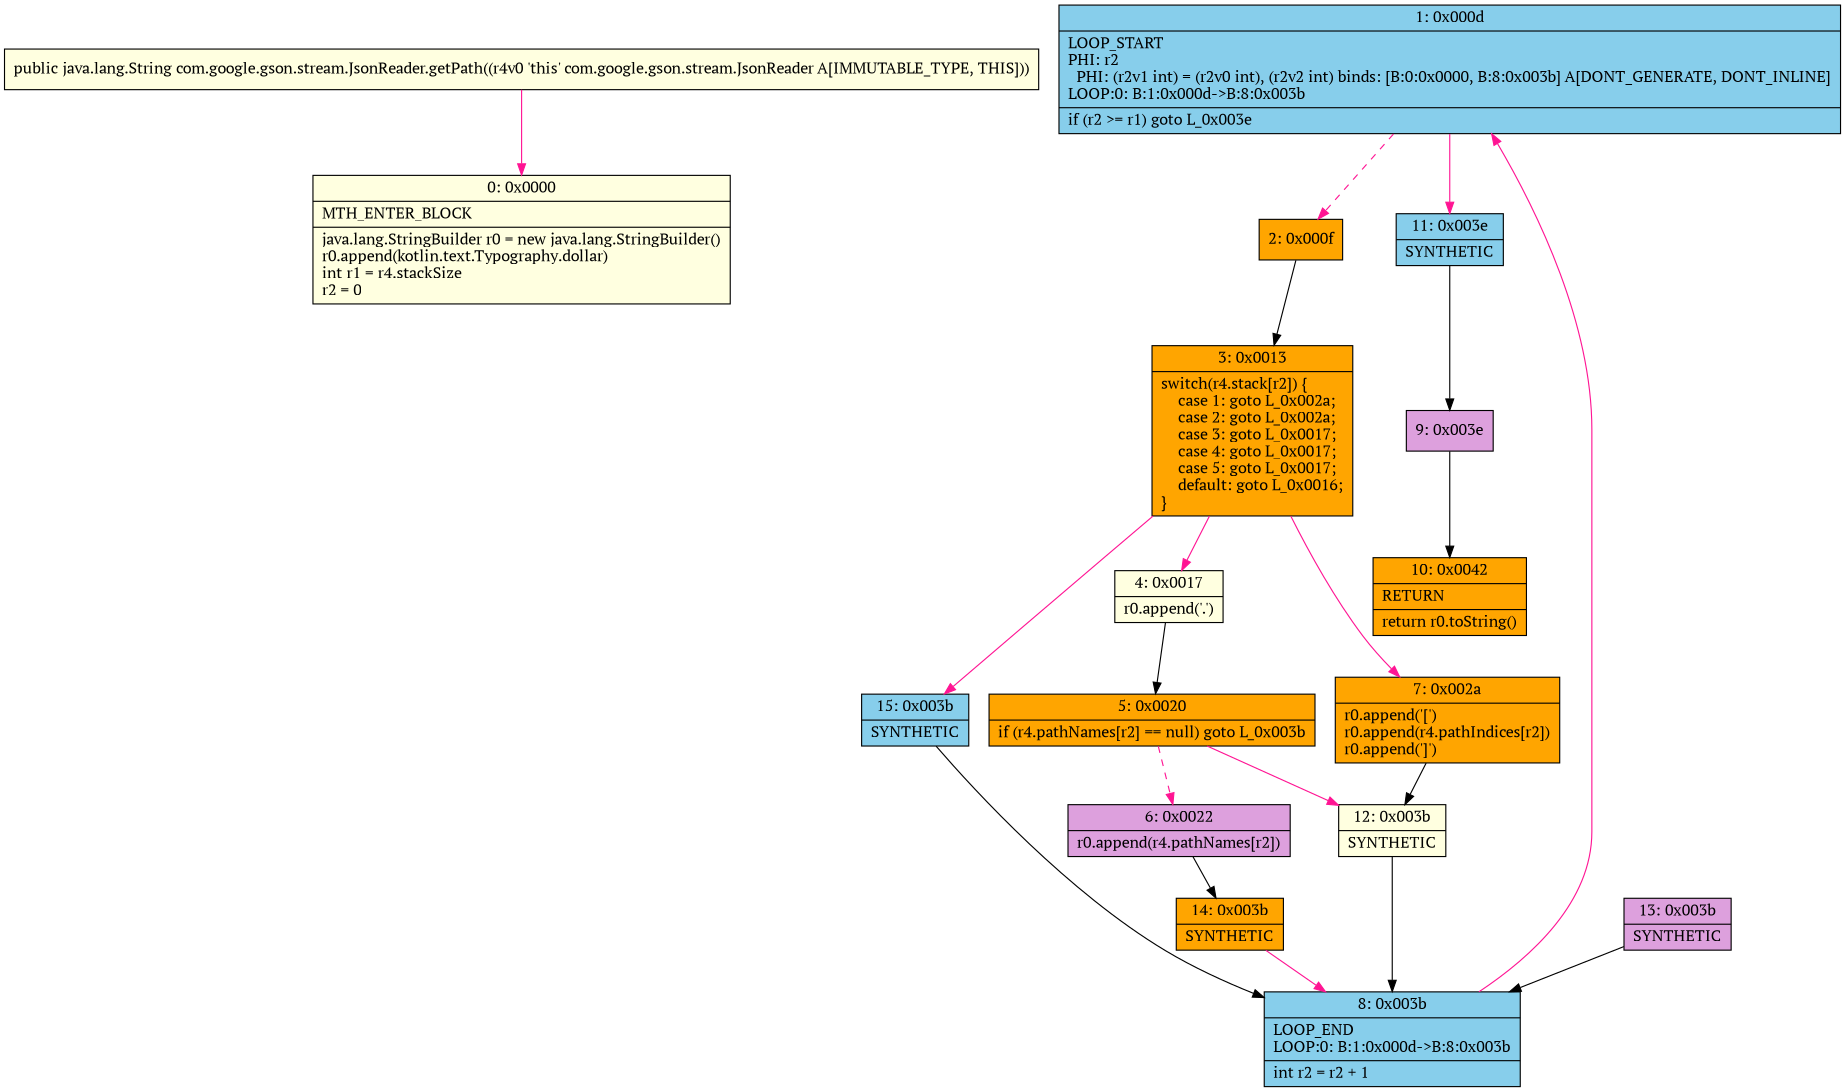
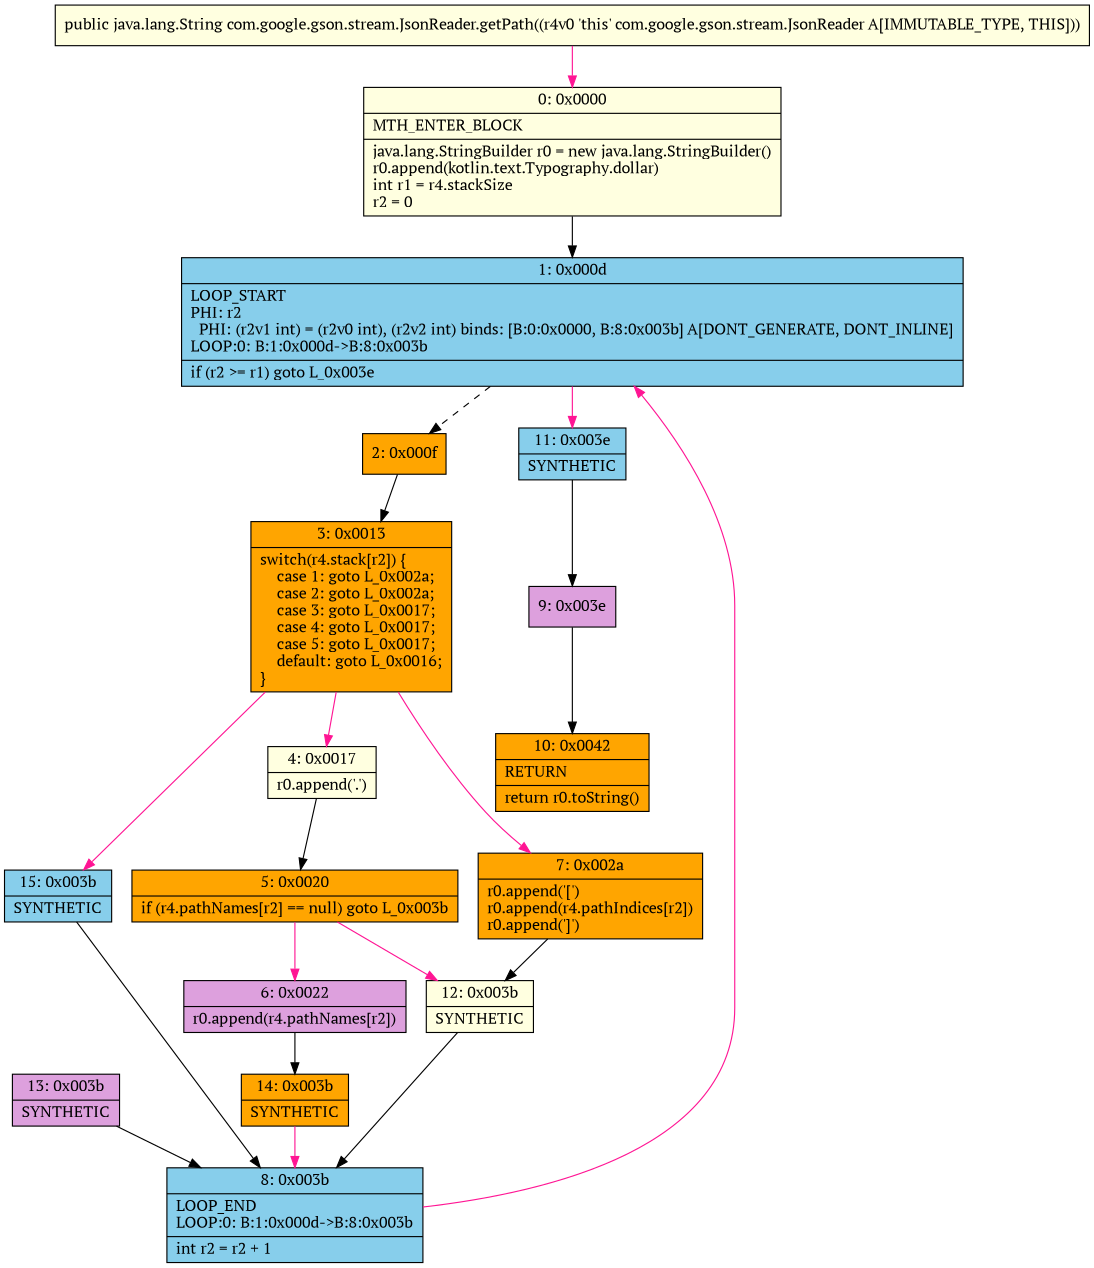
  digraph {
    fontname="PT Serif"
    node [fillcolor=orange fontname="PT Serif" shape=record style=filled]
    edge [color=black fontname="PT Serif"]
    n1 [fillcolor=lightyellow label="{0\:\ 0x0000|MTH_ENTER_BLOCK\l|java.lang.StringBuilder r0 = new java.lang.StringBuilder()\lr0.append(kotlin.text.Typography.dollar)\lint r1 = r4.stackSize\lr2 = 0\l}"]
    n2 [fillcolor=skyblue label="{1\:\ 0x000d|LOOP_START\lPHI: r2 \l  PHI: (r2v1 int) = (r2v0 int), (r2v2 int) binds: [B:0:0x0000, B:8:0x003b] A[DONT_GENERATE, DONT_INLINE]\lLOOP:0: B:1:0x000d\-\>B:8:0x003b\l|if (r2 \>= r1) goto L_0x003e\l}"]
    n3 [label="{2\:\ 0x000f}"]
    n4 [fillcolor=skyblue label="{11\:\ 0x003e|SYNTHETIC\l}"]
    n5 [label="{3\:\ 0x0013|switch(r4.stack[r2]) \{\l    case 1: goto L_0x002a;\l    case 2: goto L_0x002a;\l    case 3: goto L_0x0017;\l    case 4: goto L_0x0017;\l    case 5: goto L_0x0017;\l    default: goto L_0x0016;\l\}\l}"]
    n6 [fillcolor=plum label="{9\:\ 0x003e}"]
    n7 [fillcolor=lightyellow label="{4\:\ 0x0017|r0.append('.')\l}"]
    n8 [label="{7\:\ 0x002a|r0.append('[')\lr0.append(r4.pathIndices[r2])\lr0.append(']')\l}"]
    n9 [fillcolor=skyblue label="{15\:\ 0x003b|SYNTHETIC\l}"]
    n10 [label="{5\:\ 0x0020|if (r4.pathNames[r2] == null) goto L_0x003b\l}"]
    n11 [fillcolor=lightyellow label="{12\:\ 0x003b|SYNTHETIC\l}"]
    n12 [fillcolor=skyblue label="{8\:\ 0x003b|LOOP_END\lLOOP:0: B:1:0x000d\-\>B:8:0x003b\l|int r2 = r2 + 1\l}"]
    n13 [fillcolor=plum label="{6\:\ 0x0022|r0.append(r4.pathNames[r2])\l}"]
    n14 [label="{14\:\ 0x003b|SYNTHETIC\l}"]
    n15 [fillcolor=plum label="{13\:\ 0x003b|SYNTHETIC\l}"]
    n16 [label="{10\:\ 0x0042|RETURN\l|return r0.toString()\l}"]
    n17 [fillcolor=lightyellow label="{public java.lang.String com.google.gson.stream.JsonReader.getPath((r4v0 'this' com.google.gson.stream.JsonReader A[IMMUTABLE_TYPE, THIS])) }"]
-   n2 -> n3 [color=deeppink style=dashed]
+   n1 -> n2
+   n2 -> n3 [style=dashed]
    n2 -> n4 [color=deeppink]
    n3 -> n5
    n4 -> n6
    n5 -> n7 [color=deeppink]
    n5 -> n8 [color=deeppink]
    n5 -> n9 [color=deeppink]
    n6 -> n16
    n7 -> n10
    n8 -> n11
    n9 -> n12
    n10 -> n11 [color=deeppink]
-   n10 -> n13 [color=deeppink style=dashed]
+   n10 -> n13 [color=deeppink style=solid]
    n11 -> n12
    n12 -> n2 [color=deeppink]
    n13 -> n14
    n14 -> n12 [color=deeppink]
    n15 -> n12
    n17 -> n1 [color=deeppink]
  }
